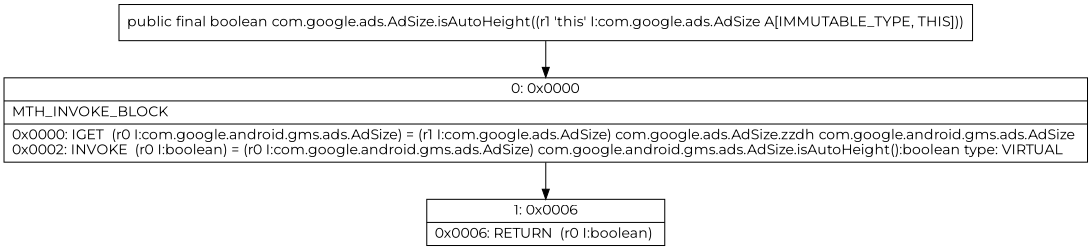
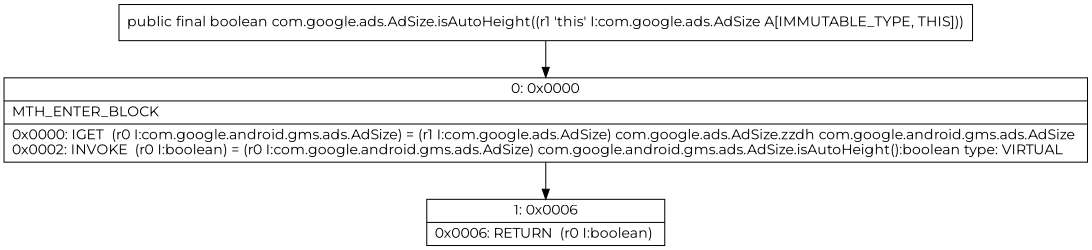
  digraph {
    fontname=Montserrat
    node [shape=record fontname=Montserrat]
    edge [fontname=Montserrat]
-   n1 [label="{0\:\ 0x0000|MTH_INVOKE_BLOCK\l|0x0000: IGET  (r0 I:com.google.android.gms.ads.AdSize) = (r1 I:com.google.ads.AdSize) com.google.ads.AdSize.zzdh com.google.android.gms.ads.AdSize \l0x0002: INVOKE  (r0 I:boolean) = (r0 I:com.google.android.gms.ads.AdSize) com.google.android.gms.ads.AdSize.isAutoHeight():boolean type: VIRTUAL \l}"]
+   n1 [label="{0\:\ 0x0000|MTH_ENTER_BLOCK\l|0x0000: IGET  (r0 I:com.google.android.gms.ads.AdSize) = (r1 I:com.google.ads.AdSize) com.google.ads.AdSize.zzdh com.google.android.gms.ads.AdSize \l0x0002: INVOKE  (r0 I:boolean) = (r0 I:com.google.android.gms.ads.AdSize) com.google.android.gms.ads.AdSize.isAutoHeight():boolean type: VIRTUAL \l}"]
    n2 [label="{1\:\ 0x0006|0x0006: RETURN  (r0 I:boolean) \l}"]
    n3 [label="{public final boolean com.google.ads.AdSize.isAutoHeight((r1 'this' I:com.google.ads.AdSize A[IMMUTABLE_TYPE, THIS])) }"]
    n1 -> n2
    n3 -> n1
  }
